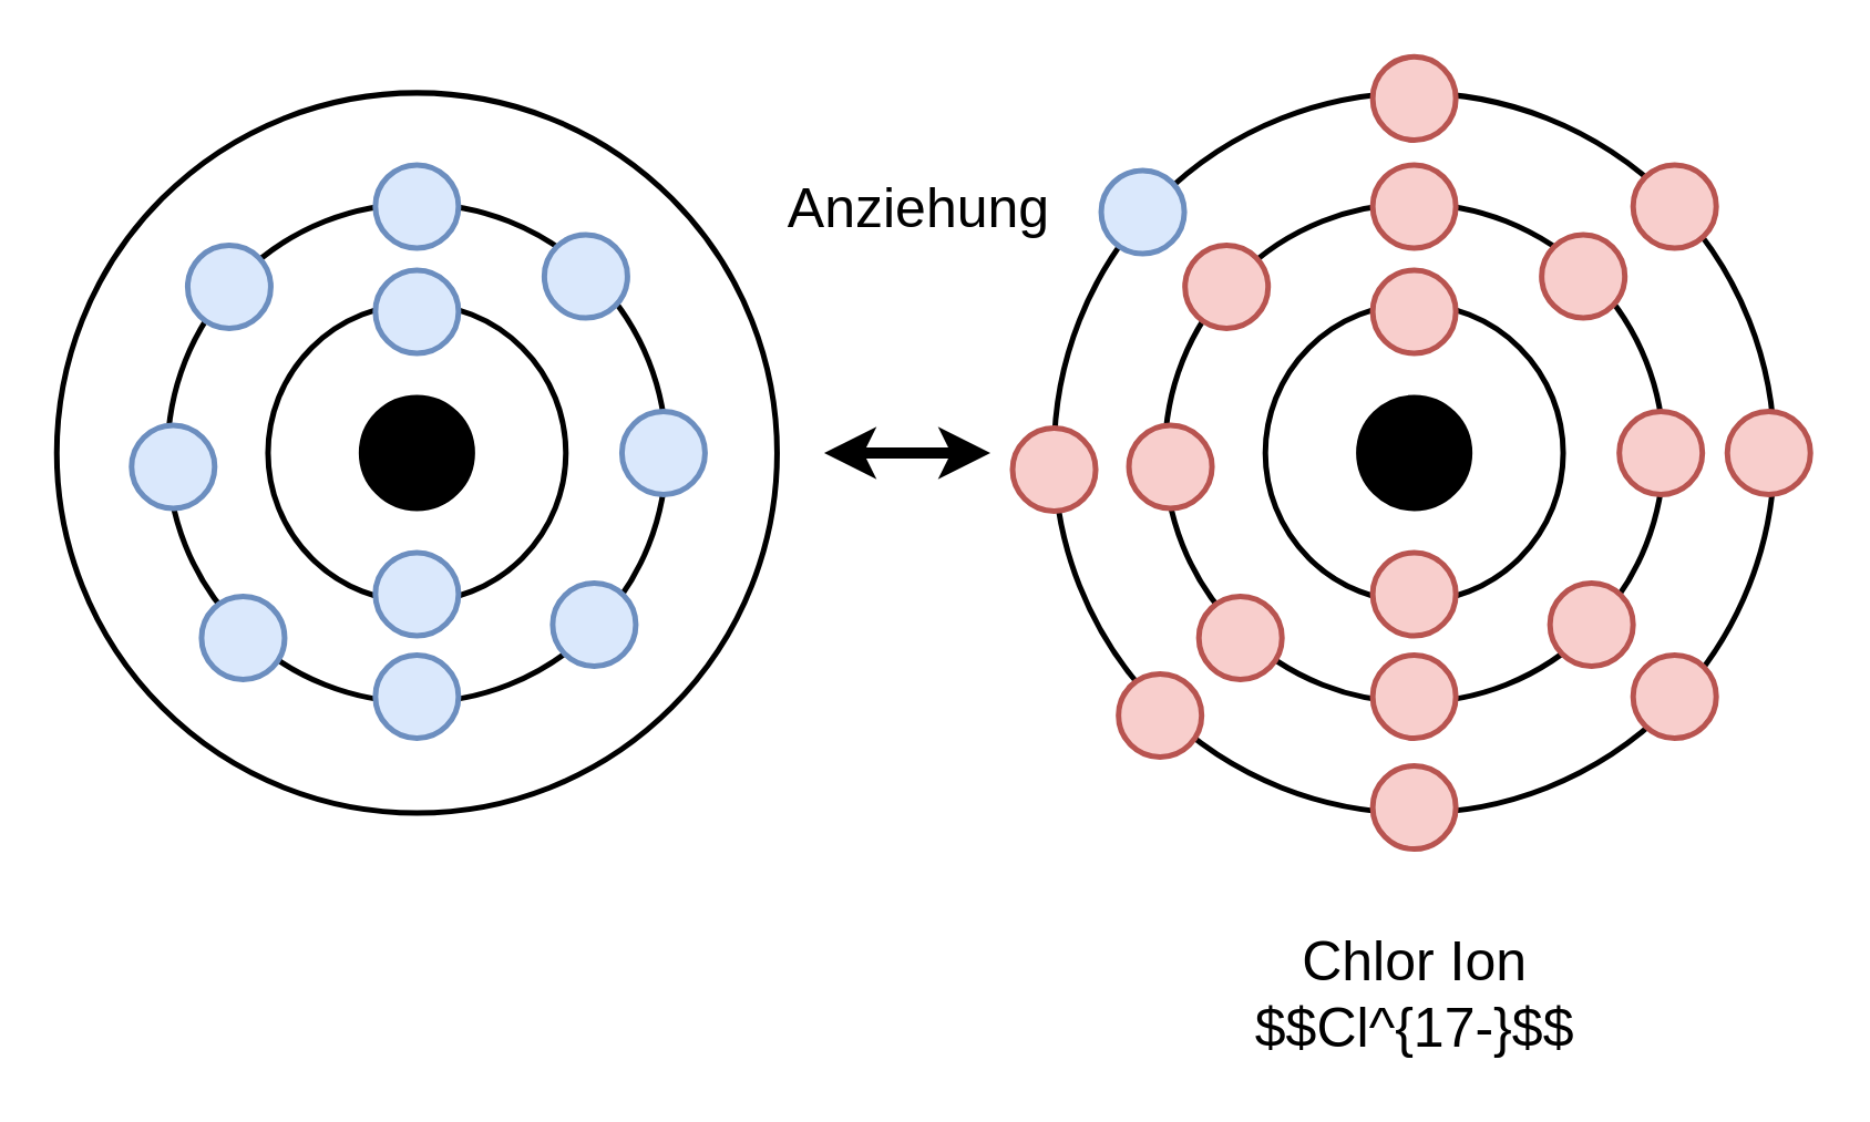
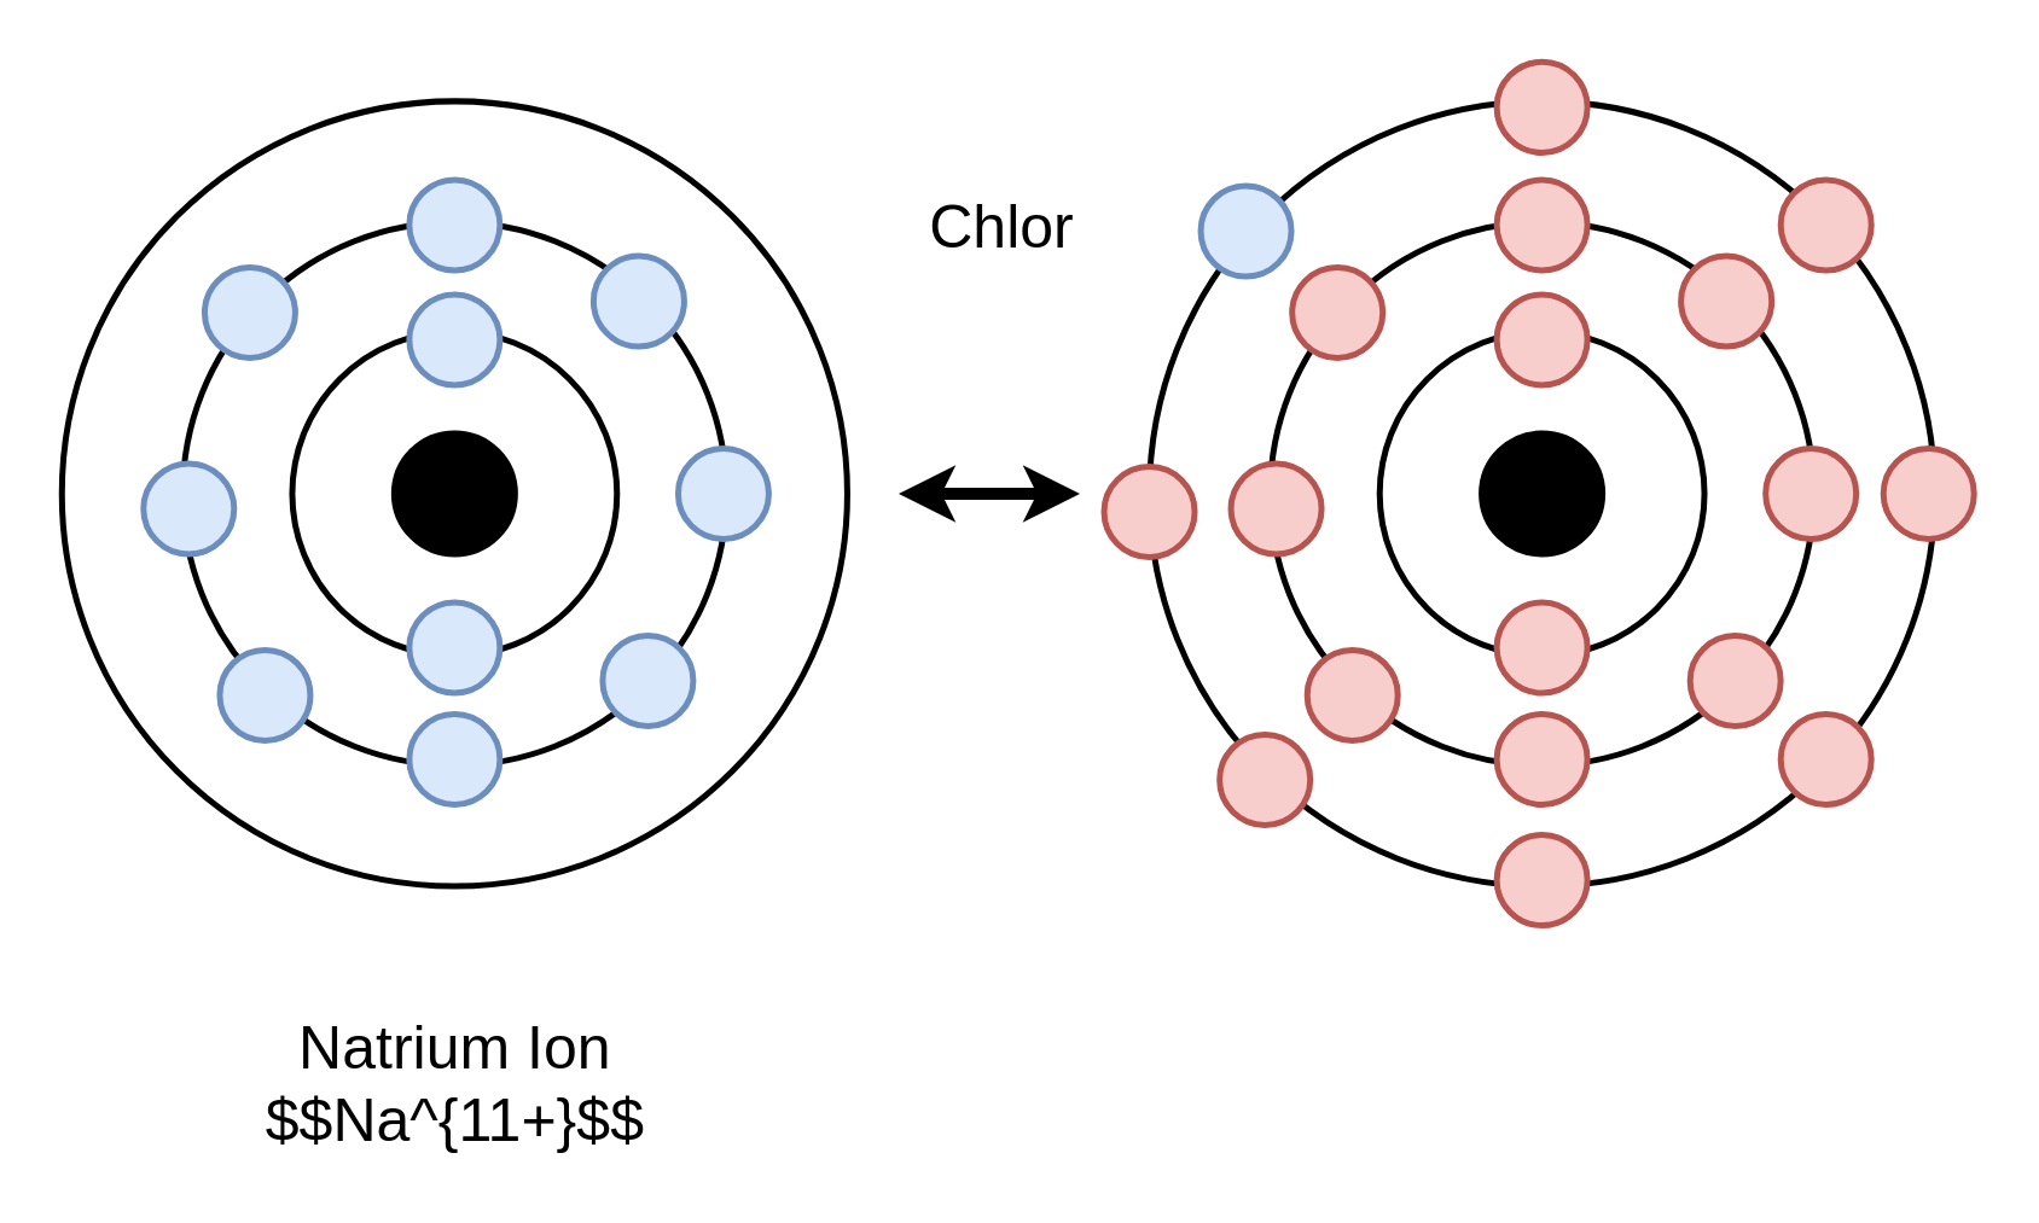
  <mxCell id="0" />
  <mxCell id="1" parent="0" />
  <mxCell id="2" value="" style="ellipse;whiteSpace=wrap;html=1;aspect=fixed;strokeWidth=2;" vertex="1" parent="1"><mxGeometry x="20" y="33" width="260" height="260" as="geometry" /></mxCell>
  <mxCell id="3" value="" style="ellipse;whiteSpace=wrap;html=1;aspect=fixed;strokeWidth=2;fillColor=#000000;" vertex="1" parent="1"><mxGeometry x="130" y="143" width="40" height="40" as="geometry" /></mxCell>
  <mxCell id="4" value="" style="ellipse;whiteSpace=wrap;html=1;aspect=fixed;strokeWidth=2;fillColor=none;" vertex="1" parent="1"><mxGeometry x="60" y="73" width="180" height="180" as="geometry" /></mxCell>
  <mxCell id="5" value="" style="ellipse;whiteSpace=wrap;html=1;aspect=fixed;strokeWidth=2;fillColor=none;" vertex="1" parent="1"><mxGeometry x="96.25" y="109.25" width="107.5" height="107.5" as="geometry" /></mxCell>
+ <mxCell id="6" value="Natrium Ion&lt;br style=&quot;font-size: 20px&quot;&gt;$$Na^{11+}$$" style="text;html=1;resizable=0;autosize=1;align=center;verticalAlign=middle;points=[];fillColor=none;strokeColor=none;rounded=0;fontSize=20;" vertex="1" parent="1"><mxGeometry x="80" y="333" width="140" height="50" as="geometry" /></mxCell>
  <mxCell id="7" value="" style="ellipse;whiteSpace=wrap;html=1;aspect=fixed;fontSize=20;strokeWidth=2;fillColor=#dae8fc;strokeColor=#6c8ebf;" vertex="1" parent="1"><mxGeometry x="135" y="199" width="30" height="30" as="geometry" /></mxCell>
  <mxCell id="8" value="" style="ellipse;whiteSpace=wrap;html=1;aspect=fixed;fontSize=20;strokeWidth=2;fillColor=#dae8fc;strokeColor=#6c8ebf;" vertex="1" parent="1"><mxGeometry x="135" y="97" width="30" height="30" as="geometry" /></mxCell>
  <mxCell id="9" value="" style="ellipse;whiteSpace=wrap;html=1;aspect=fixed;fontSize=20;strokeWidth=2;fillColor=#dae8fc;strokeColor=#6c8ebf;" vertex="1" parent="1"><mxGeometry x="135" y="59" width="30" height="30" as="geometry" /></mxCell>
  <mxCell id="10" value="" style="ellipse;whiteSpace=wrap;html=1;aspect=fixed;fontSize=20;strokeWidth=2;fillColor=#dae8fc;strokeColor=#6c8ebf;" vertex="1" parent="1"><mxGeometry x="135" y="236" width="30" height="30" as="geometry" /></mxCell>
  <mxCell id="11" value="" style="ellipse;whiteSpace=wrap;html=1;aspect=fixed;fontSize=20;strokeWidth=2;fillColor=#dae8fc;strokeColor=#6c8ebf;" vertex="1" parent="1"><mxGeometry x="47" y="153" width="30" height="30" as="geometry" /></mxCell>
  <mxCell id="12" value="" style="ellipse;whiteSpace=wrap;html=1;aspect=fixed;fontSize=20;strokeWidth=2;fillColor=#dae8fc;strokeColor=#6c8ebf;" vertex="1" parent="1"><mxGeometry x="224" y="148" width="30" height="30" as="geometry" /></mxCell>
  <mxCell id="13" value="" style="ellipse;whiteSpace=wrap;html=1;aspect=fixed;fontSize=20;strokeWidth=2;fillColor=#dae8fc;strokeColor=#6c8ebf;" vertex="1" parent="1"><mxGeometry x="196" y="84.25" width="30" height="30" as="geometry" /></mxCell>
  <mxCell id="14" value="" style="ellipse;whiteSpace=wrap;html=1;aspect=fixed;fontSize=20;strokeWidth=2;fillColor=#dae8fc;strokeColor=#6c8ebf;" vertex="1" parent="1"><mxGeometry x="199" y="210" width="30" height="30" as="geometry" /></mxCell>
  <mxCell id="15" value="" style="ellipse;whiteSpace=wrap;html=1;aspect=fixed;fontSize=20;strokeWidth=2;fillColor=#dae8fc;strokeColor=#6c8ebf;" vertex="1" parent="1"><mxGeometry x="67.25" y="88" width="30" height="30" as="geometry" /></mxCell>
  <mxCell id="16" value="" style="ellipse;whiteSpace=wrap;html=1;aspect=fixed;fontSize=20;strokeWidth=2;fillColor=#dae8fc;strokeColor=#6c8ebf;" vertex="1" parent="1"><mxGeometry x="72.25" y="214.75" width="30" height="30" as="geometry" /></mxCell>
  <mxCell id="17" value="" style="ellipse;whiteSpace=wrap;html=1;aspect=fixed;strokeWidth=2;" vertex="1" parent="1"><mxGeometry x="380" y="33" width="260" height="260" as="geometry" /></mxCell>
  <mxCell id="18" value="" style="ellipse;whiteSpace=wrap;html=1;aspect=fixed;strokeWidth=2;fillColor=#000000;" vertex="1" parent="1"><mxGeometry x="490" y="143" width="40" height="40" as="geometry" /></mxCell>
  <mxCell id="19" value="" style="ellipse;whiteSpace=wrap;html=1;aspect=fixed;strokeWidth=2;fillColor=none;" vertex="1" parent="1"><mxGeometry x="420" y="73" width="180" height="180" as="geometry" /></mxCell>
  <mxCell id="20" value="" style="ellipse;whiteSpace=wrap;html=1;aspect=fixed;strokeWidth=2;fillColor=none;" vertex="1" parent="1"><mxGeometry x="456.25" y="109.25" width="107.5" height="107.5" as="geometry" /></mxCell>
- <mxCell id="21" value="Chlor Ion&lt;br style=&quot;font-size: 20px&quot;&gt;$$Cl^{17-}$$" style="text;html=1;resizable=0;autosize=1;align=center;verticalAlign=middle;points=[];fillColor=none;strokeColor=none;rounded=0;fontSize=20;" vertex="1" parent="1"><mxGeometry x="445" y="333" width="130" height="50" as="geometry" /></mxCell>
  <mxCell id="22" value="" style="ellipse;whiteSpace=wrap;html=1;aspect=fixed;fontSize=20;strokeWidth=2;fillColor=#f8cecc;strokeColor=#b85450;" vertex="1" parent="1"><mxGeometry x="495" y="199" width="30" height="30" as="geometry" /></mxCell>
  <mxCell id="23" value="" style="ellipse;whiteSpace=wrap;html=1;aspect=fixed;fontSize=20;strokeWidth=2;fillColor=#f8cecc;strokeColor=#b85450;" vertex="1" parent="1"><mxGeometry x="495" y="97" width="30" height="30" as="geometry" /></mxCell>
  <mxCell id="24" value="" style="ellipse;whiteSpace=wrap;html=1;aspect=fixed;fontSize=20;strokeWidth=2;fillColor=#f8cecc;strokeColor=#b85450;" vertex="1" parent="1"><mxGeometry x="495" y="59" width="30" height="30" as="geometry" /></mxCell>
  <mxCell id="25" value="" style="ellipse;whiteSpace=wrap;html=1;aspect=fixed;fontSize=20;strokeWidth=2;fillColor=#f8cecc;strokeColor=#b85450;" vertex="1" parent="1"><mxGeometry x="495" y="236" width="30" height="30" as="geometry" /></mxCell>
  <mxCell id="26" value="" style="ellipse;whiteSpace=wrap;html=1;aspect=fixed;fontSize=20;strokeWidth=2;fillColor=#f8cecc;strokeColor=#b85450;" vertex="1" parent="1"><mxGeometry x="407" y="153" width="30" height="30" as="geometry" /></mxCell>
  <mxCell id="27" value="" style="ellipse;whiteSpace=wrap;html=1;aspect=fixed;fontSize=20;strokeWidth=2;fillColor=#f8cecc;strokeColor=#b85450;" vertex="1" parent="1"><mxGeometry x="584" y="148" width="30" height="30" as="geometry" /></mxCell>
  <mxCell id="28" value="" style="ellipse;whiteSpace=wrap;html=1;aspect=fixed;fontSize=20;strokeWidth=2;fillColor=#f8cecc;strokeColor=#b85450;" vertex="1" parent="1"><mxGeometry x="556" y="84.25" width="30" height="30" as="geometry" /></mxCell>
  <mxCell id="29" value="" style="ellipse;whiteSpace=wrap;html=1;aspect=fixed;fontSize=20;strokeWidth=2;fillColor=#f8cecc;strokeColor=#b85450;" vertex="1" parent="1"><mxGeometry x="559" y="210" width="30" height="30" as="geometry" /></mxCell>
  <mxCell id="30" value="" style="ellipse;whiteSpace=wrap;html=1;aspect=fixed;fontSize=20;strokeWidth=2;fillColor=#f8cecc;strokeColor=#b85450;" vertex="1" parent="1"><mxGeometry x="427.25" y="88" width="30" height="30" as="geometry" /></mxCell>
  <mxCell id="31" value="" style="ellipse;whiteSpace=wrap;html=1;aspect=fixed;fontSize=20;strokeWidth=2;fillColor=#f8cecc;strokeColor=#b85450;" vertex="1" parent="1"><mxGeometry x="432.25" y="214.75" width="30" height="30" as="geometry" /></mxCell>
  <mxCell id="32" value="" style="ellipse;whiteSpace=wrap;html=1;aspect=fixed;fontSize=20;strokeWidth=2;fillColor=#f8cecc;strokeColor=#b85450;" vertex="1" parent="1"><mxGeometry x="495" y="20" width="30" height="30" as="geometry" /></mxCell>
  <mxCell id="33" value="" style="ellipse;whiteSpace=wrap;html=1;aspect=fixed;fontSize=20;strokeWidth=2;fillColor=#f8cecc;strokeColor=#b85450;" vertex="1" parent="1"><mxGeometry x="495" y="276" width="30" height="30" as="geometry" /></mxCell>
  <mxCell id="34" value="" style="ellipse;whiteSpace=wrap;html=1;aspect=fixed;fontSize=20;strokeWidth=2;fillColor=#f8cecc;strokeColor=#b85450;" vertex="1" parent="1"><mxGeometry x="623" y="148" width="30" height="30" as="geometry" /></mxCell>
  <mxCell id="35" value="" style="ellipse;whiteSpace=wrap;html=1;aspect=fixed;fontSize=20;strokeWidth=2;fillColor=#f8cecc;strokeColor=#b85450;" vertex="1" parent="1"><mxGeometry x="365" y="154" width="30" height="30" as="geometry" /></mxCell>
  <mxCell id="36" value="" style="ellipse;whiteSpace=wrap;html=1;aspect=fixed;fontSize=20;strokeWidth=2;fillColor=#f8cecc;strokeColor=#b85450;" vertex="1" parent="1"><mxGeometry x="589" y="236" width="30" height="30" as="geometry" /></mxCell>
  <mxCell id="37" value="" style="ellipse;whiteSpace=wrap;html=1;aspect=fixed;fontSize=20;strokeWidth=2;fillColor=#f8cecc;strokeColor=#b85450;" vertex="1" parent="1"><mxGeometry x="589" y="59" width="30" height="30" as="geometry" /></mxCell>
  <mxCell id="38" value="" style="ellipse;whiteSpace=wrap;html=1;aspect=fixed;fontSize=20;strokeWidth=2;fillColor=#f8cecc;strokeColor=#b85450;" vertex="1" parent="1"><mxGeometry x="403.25" y="242.75" width="30" height="30" as="geometry" /></mxCell>
  <mxCell id="39" value="" style="ellipse;whiteSpace=wrap;html=1;aspect=fixed;fontSize=20;strokeWidth=2;fillColor=#dae8fc;strokeColor=#6c8ebf;" vertex="1" parent="1"><mxGeometry x="397" y="61" width="30" height="30" as="geometry" /></mxCell>
  <mxCell id="40" value="" style="endArrow=classic;startArrow=classic;html=1;fontSize=20;strokeWidth=4;" edge="1" parent="1"><mxGeometry width="50" height="50" relative="1" as="geometry"><mxPoint x="297" y="163" as="sourcePoint" /><mxPoint x="357" y="163" as="targetPoint" /></mxGeometry></mxCell>
- <mxCell id="41" value="Anziehung" style="text;html=1;resizable=0;autosize=1;align=center;verticalAlign=middle;points=[];fillColor=none;strokeColor=none;rounded=0;fontSize=20;" vertex="1" parent="1"><mxGeometry x="276" y="59" width="110" height="30" as="geometry" /></mxCell>
+ <mxCell id="41" value="Chlor" style="text;html=1;resizable=0;autosize=1;align=center;verticalAlign=middle;points=[];fillColor=none;strokeColor=none;rounded=0;fontSize=20;" vertex="1" parent="1"><mxGeometry x="276" y="59" width="110" height="30" as="geometry" /></mxCell>
